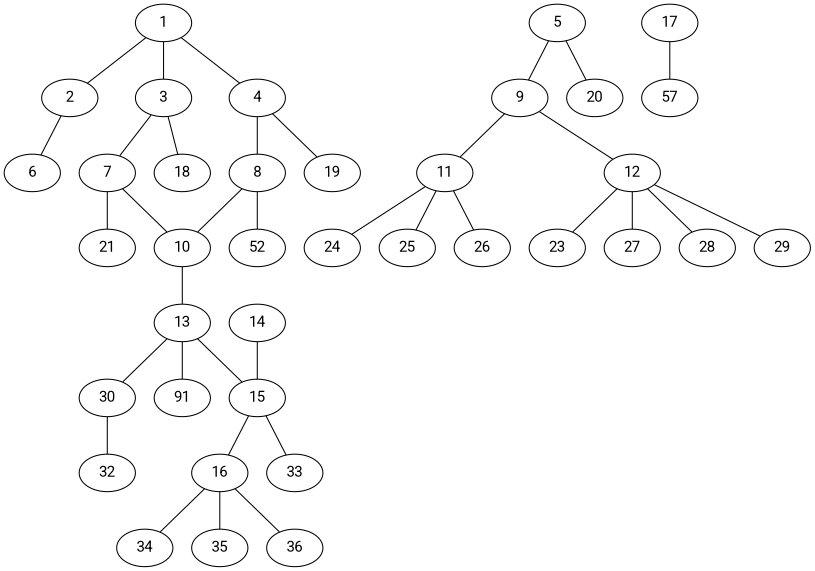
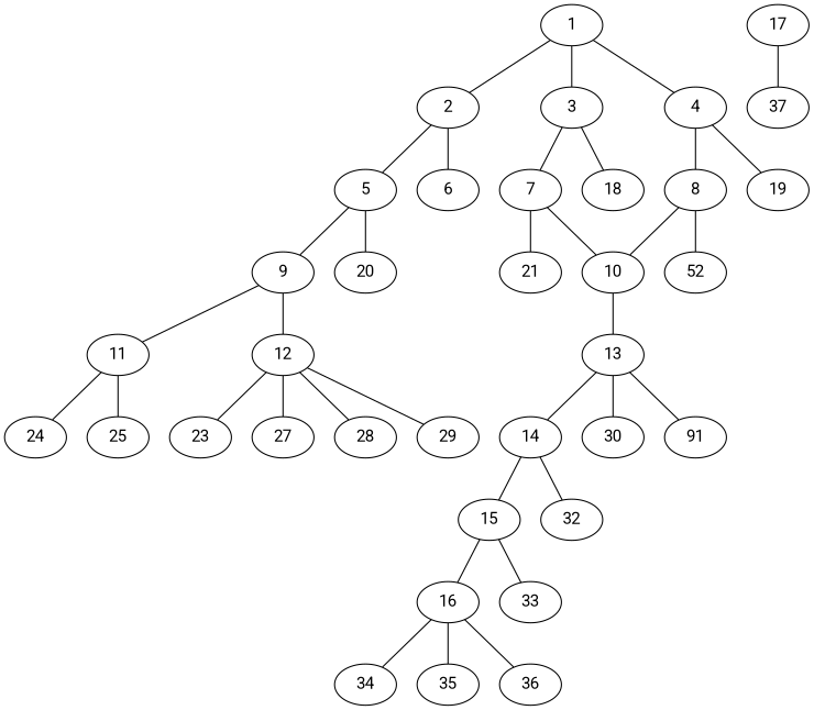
  graph {
    fontname=Roboto
    node [chem=H fontname=Roboto]
    edge [fontname=Roboto valence=1]
    1 [chem=C]
    2 [chem=C]
    3 [chem=C]
    4 [chem=C]
    5 [chem=N]
    6 [chem=O]
    7 [chem=C]
    18
    8 [chem=C]
    19
    9 [chem=C]
    20
    10 [chem=C]
    21
    n15 [label=52]
    11 [chem=C]
    12 [chem=C]
    13 [chem=C]
    24
    25
-   26
    23
    27
    28
    29
    14 [chem=N]
    30
    n28 [label=91]
    15 [chem=N]
    32
    16 [chem=C]
    33
    34
    35
    36
    17 [chem=Cl]
-   37 [label=57]
+   37
    1 -- 2
    1 -- 3
    1 -- 4 [valence=2]
+   2 -- 5
    2 -- 6 [valence=2]
    3 -- 7 [valence=2]
    3 -- 18
    4 -- 8
    4 -- 19
    5 -- 9
    5 -- 20
    7 -- 10
    7 -- 21
    8 -- 10 [valence=2]
    8 -- n15
    9 -- 11
    9 -- 12
    10 -- 13
    11 -- 24
    11 -- 25
-   11 -- 26
    12 -- 23
    12 -- 27
    12 -- 28
    12 -- 29
-   13 -- 15
+   13 -- 14
    13 -- 30
    13 -- n28
    14 -- 15
-   30 -- 32
+   14 -- 32
    15 -- 16
    15 -- 33
    16 -- 34
    16 -- 35
    16 -- 36
    17 -- 37
  }
